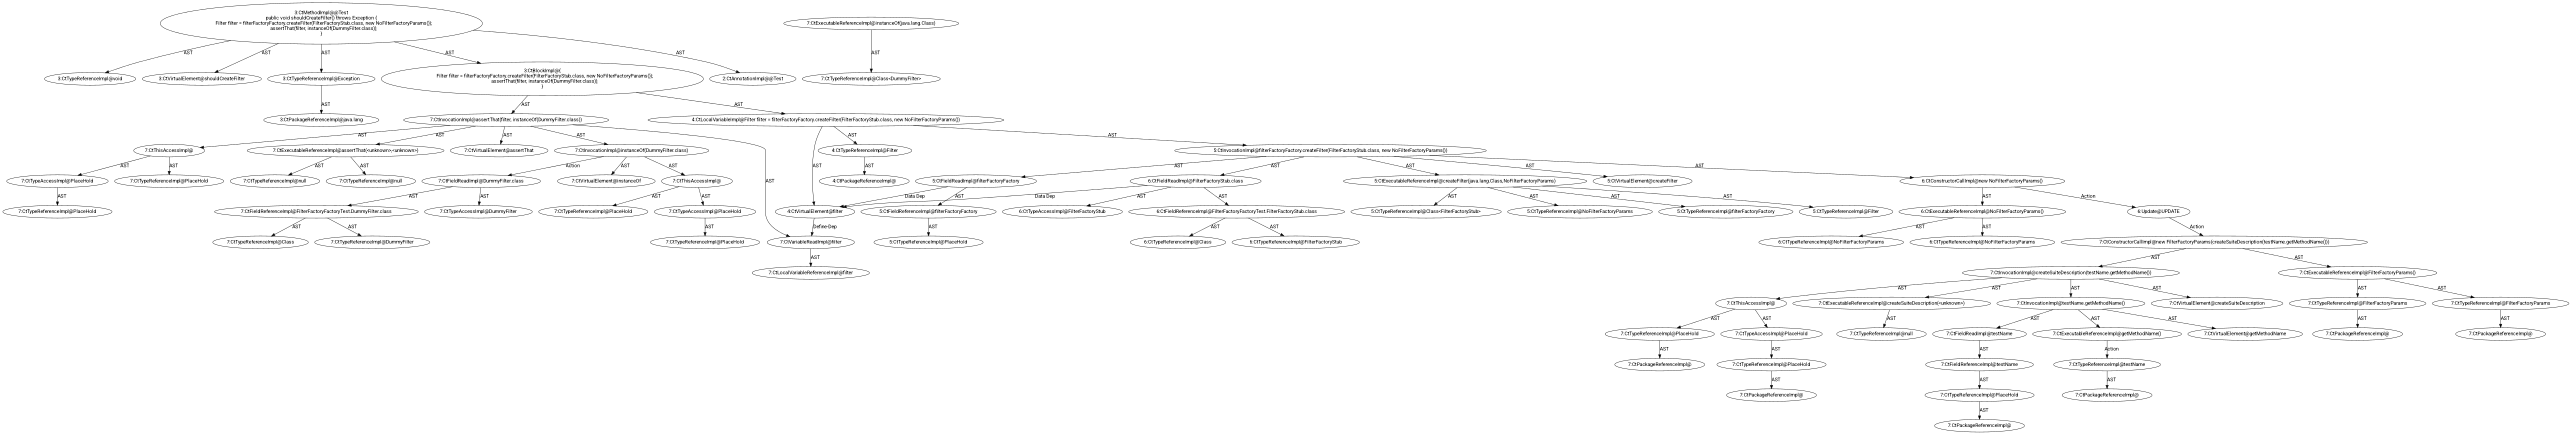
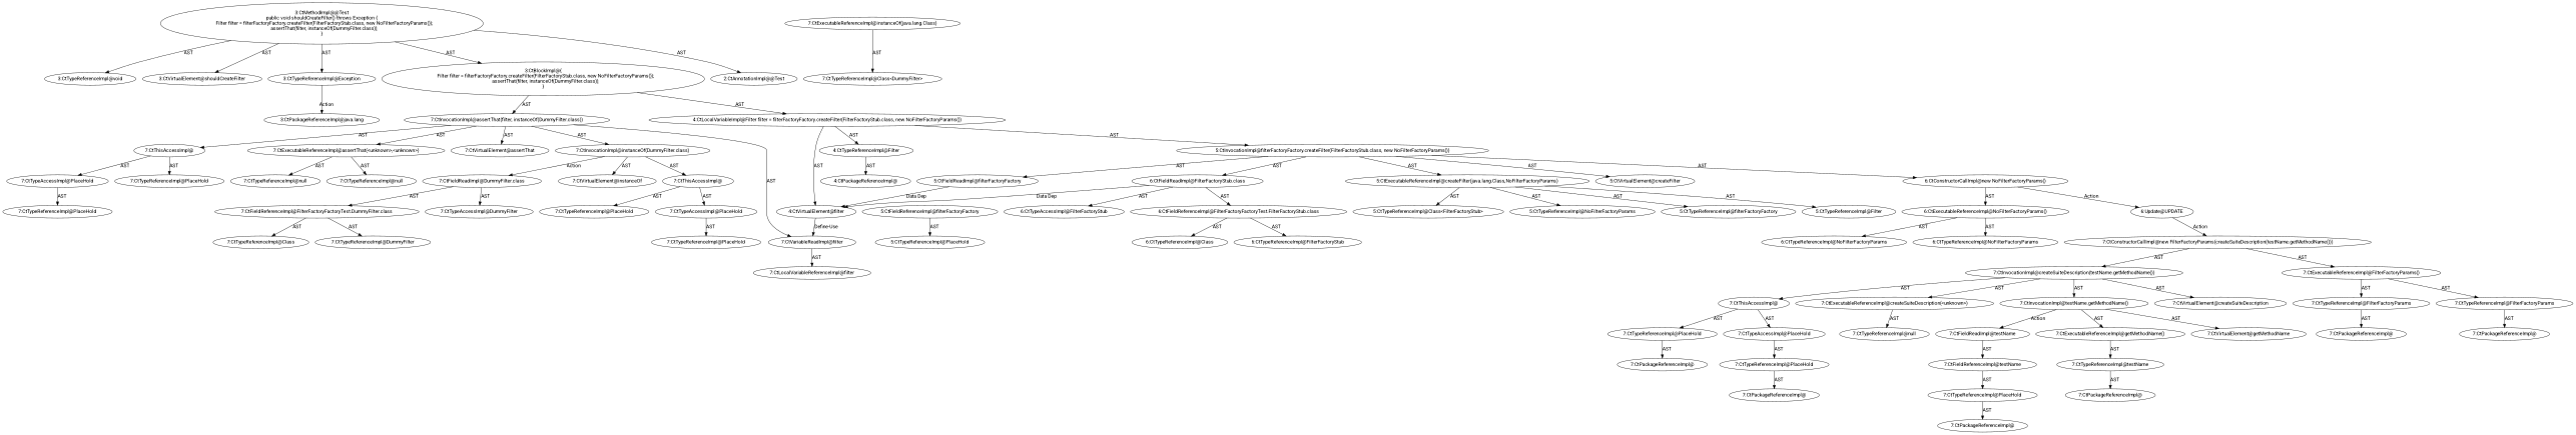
  digraph {
    fontname=Roboto
    node [fontname=Roboto shape=ellipse]
    edge [fontname=Roboto]
    n1 [label="3:CtTypeReferenceImpl@void"]
    n2 [label="3:CtVirtualElement@shouldCreateFilter"]
    n3 [label="3:CtTypeReferenceImpl@Exception"]
    n4 [label="3:CtPackageReferenceImpl@java.lang"]
    n5 [label="4:CtTypeReferenceImpl@Filter"]
    n6 [label="4:CtPackageReferenceImpl@"]
    n7 [label="5:CtExecutableReferenceImpl@createFilter(java.lang.Class,NoFilterFactoryParams)"]
    n8 [label="5:CtTypeReferenceImpl@filterFactoryFactory"]
    n9 [label="5:CtTypeReferenceImpl@Filter"]
    n10 [label="5:CtTypeReferenceImpl@Class<FilterFactoryStub>"]
    n11 [label="5:CtTypeReferenceImpl@NoFilterFactoryParams"]
    n12 [label="5:CtVirtualElement@createFilter"]
    n13 [label="5:CtFieldReferenceImpl@filterFactoryFactory"]
    n14 [label="5:CtTypeReferenceImpl@PlaceHold"]
    n15 [label="5:CtFieldReadImpl@filterFactoryFactory"]
    n16 [label="4:CtVirtualElement@filter"]
    n17 [label="7:CtVariableReadImpl@filter"]
    n18 [label="6:CtFieldReferenceImpl@FilterFactoryFactoryTest.FilterFactoryStub.class"]
    n19 [label="6:CtTypeReferenceImpl@FilterFactoryStub"]
    n20 [label="6:CtTypeReferenceImpl@Class"]
    n21 [label="6:CtFieldReadImpl@FilterFactoryStub.class"]
    n22 [label="6:CtTypeAccessImpl@FilterFactoryStub"]
    n23 [label="6:CtExecutableReferenceImpl@NoFilterFactoryParams()"]
    n24 [label="6:CtTypeReferenceImpl@NoFilterFactoryParams"]
    n25 [label="6:CtTypeReferenceImpl@NoFilterFactoryParams"]
    n26 [label="6:CtConstructorCallImpl@new NoFilterFactoryParams()"]
    n27 [label="6:Update@UPDATE"]
    n28 [label="7:CtConstructorCallImpl@new FilterFactoryParams(createSuiteDescription(testName.getMethodName()))"]
    n29 [label="5:CtInvocationImpl@filterFactoryFactory.createFilter(FilterFactoryStub.class, new NoFilterFactoryParams())"]
    n30 [label="7:CtLocalVariableReferenceImpl@filter"]
    n31 [label="4:CtLocalVariableImpl@Filter filter = filterFactoryFactory.createFilter(FilterFactoryStub.class, new NoFilterFactoryParams())"]
    n32 [label="7:CtExecutableReferenceImpl@assertThat(<unknown>,<unknown>)"]
    n33 [label="7:CtTypeReferenceImpl@null"]
    n34 [label="7:CtTypeReferenceImpl@null"]
    n35 [label="7:CtVirtualElement@assertThat"]
    n36 [label="7:CtTypeAccessImpl@PlaceHold"]
    n37 [label="7:CtTypeReferenceImpl@PlaceHold"]
    n38 [label="7:CtThisAccessImpl@"]
    n39 [label="7:CtTypeReferenceImpl@PlaceHold"]
    n40 [label="7:CtExecutableReferenceImpl@instanceOf(java.lang.Class)"]
    n41 [label="7:CtTypeReferenceImpl@Class<DummyFilter>"]
    n42 [label="7:CtVirtualElement@instanceOf"]
    n43 [label="7:CtTypeAccessImpl@PlaceHold"]
    n44 [label="7:CtTypeReferenceImpl@PlaceHold"]
    n45 [label="7:CtThisAccessImpl@"]
    n46 [label="7:CtTypeReferenceImpl@PlaceHold"]
    n47 [label="7:CtFieldReferenceImpl@FilterFactoryFactoryTest.DummyFilter.class"]
    n48 [label="7:CtTypeReferenceImpl@DummyFilter"]
    n49 [label="7:CtTypeReferenceImpl@Class"]
    n50 [label="7:CtFieldReadImpl@DummyFilter.class"]
    n51 [label="7:CtTypeAccessImpl@DummyFilter"]
    n52 [label="7:CtInvocationImpl@instanceOf(DummyFilter.class)"]
    n53 [label="7:CtInvocationImpl@assertThat(filter, instanceOf(DummyFilter.class))"]
    n54 [label="3:CtBlockImpl@\{\n    Filter filter = filterFactoryFactory.createFilter(FilterFactoryStub.class, new NoFilterFactoryParams());\n    assertThat(filter, instanceOf(DummyFilter.class));\n\}"]
    n55 [label="3:CtMethodImpl@@Test\npublic void shouldCreateFilter() throws Exception \{\n    Filter filter = filterFactoryFactory.createFilter(FilterFactoryStub.class, new NoFilterFactoryParams());\n    assertThat(filter, instanceOf(DummyFilter.class));\n\}"]
    n56 [label="2:CtAnnotationImpl@@Test"]
    n57 [label="7:CtExecutableReferenceImpl@FilterFactoryParams()"]
    n58 [label="7:CtInvocationImpl@createSuiteDescription(testName.getMethodName())"]
    n59 [label="7:CtPackageReferenceImpl@"]
    n60 [label="7:CtTypeReferenceImpl@FilterFactoryParams"]
    n61 [label="7:CtPackageReferenceImpl@"]
    n62 [label="7:CtTypeReferenceImpl@FilterFactoryParams"]
    n63 [label="7:CtPackageReferenceImpl@"]
    n64 [label="7:CtTypeReferenceImpl@PlaceHold"]
    n65 [label="7:CtPackageReferenceImpl@"]
    n66 [label="7:CtTypeReferenceImpl@PlaceHold"]
    n67 [label="7:CtTypeAccessImpl@PlaceHold"]
    n68 [label="7:CtThisAccessImpl@"]
    n69 [label="7:CtTypeReferenceImpl@null"]
    n70 [label="7:CtExecutableReferenceImpl@createSuiteDescription(<unknown>)"]
    n71 [label="7:CtPackageReferenceImpl@"]
    n72 [label="7:CtTypeReferenceImpl@PlaceHold"]
    n73 [label="7:CtFieldReferenceImpl@testName"]
    n74 [label="7:CtFieldReadImpl@testName"]
    n75 [label="7:CtPackageReferenceImpl@"]
    n76 [label="7:CtTypeReferenceImpl@testName"]
    n77 [label="7:CtExecutableReferenceImpl@getMethodName()"]
    n78 [label="7:CtInvocationImpl@testName.getMethodName()"]
    n79 [label="7:CtVirtualElement@getMethodName"]
    n80 [label="7:CtVirtualElement@createSuiteDescription"]
-   n3 -> n4 [label=AST]
+   n3 -> n4 [label=Action]
    n5 -> n6 [label=AST]
    n7 -> n8 [label=AST]
    n7 -> n9 [label=AST]
    n7 -> n10 [label=AST]
    n7 -> n11 [label=AST]
    n13 -> n14 [label=AST]
-   n15 -> n13 [label=AST]
    n15 -> n16 [label="Data Dep"]
-   n16 -> n17 [label="Define-Dep"]
+   n16 -> n17 [label="Define-Use"]
    n17 -> n30 [label=AST]
    n18 -> n19 [label=AST]
    n18 -> n20 [label=AST]
    n21 -> n16 [label="Data Dep"]
    n21 -> n18 [label=AST]
    n21 -> n22 [label=AST]
    n23 -> n24 [label=AST]
    n23 -> n25 [label=AST]
    n26 -> n23 [label=AST]
    n26 -> n27 [label=Action]
    n27 -> n28 [label=Action]
    n28 -> n57 [label=AST]
    n28 -> n58 [label=AST]
    n29 -> n7 [label=AST]
    n29 -> n12 [label=AST]
    n29 -> n15 [label=AST]
    n29 -> n21 [label=AST]
    n29 -> n26 [label=AST]
    n31 -> n5 [label=AST]
    n31 -> n16 [label=AST]
    n31 -> n29 [label=AST]
    n32 -> n33 [label=AST]
    n32 -> n34 [label=AST]
    n36 -> n37 [label=AST]
    n38 -> n36 [label=AST]
    n38 -> n39 [label=AST]
    n40 -> n41 [label=AST]
    n43 -> n44 [label=AST]
    n45 -> n43 [label=AST]
    n45 -> n46 [label=AST]
    n47 -> n48 [label=AST]
    n47 -> n49 [label=AST]
    n50 -> n47 [label=AST]
    n50 -> n51 [label=AST]
    n52 -> n42 [label=AST]
    n52 -> n45 [label=AST]
    n52 -> n50 [label=Action]
    n53 -> n17 [label=AST]
    n53 -> n32 [label=AST]
    n53 -> n35 [label=AST]
    n53 -> n38 [label=AST]
    n53 -> n52 [label=AST]
    n54 -> n31 [label=AST]
    n54 -> n53 [label=AST]
    n55 -> n1 [label=AST]
    n55 -> n2 [label=AST]
    n55 -> n3 [label=AST]
    n55 -> n54 [label=AST]
    n55 -> n56 [label=AST]
    n57 -> n60 [label=AST]
    n57 -> n62 [label=AST]
    n58 -> n68 [label=AST]
    n58 -> n70 [label=AST]
    n58 -> n78 [label=AST]
    n58 -> n80 [label=AST]
    n60 -> n59 [label=AST]
    n62 -> n61 [label=AST]
    n64 -> n63 [label=AST]
    n66 -> n65 [label=AST]
    n67 -> n66 [label=AST]
    n68 -> n64 [label=AST]
    n68 -> n67 [label=AST]
    n70 -> n69 [label=AST]
    n72 -> n71 [label=AST]
    n73 -> n72 [label=AST]
    n74 -> n73 [label=AST]
    n76 -> n75 [label=AST]
-   n77 -> n76 [label=Action]
-   n78 -> n74 [label=AST]
+   n77 -> n76 [label=AST]
+   n78 -> n74 [label=Action]
    n78 -> n77 [label=AST]
    n78 -> n79 [label=AST]
  }
